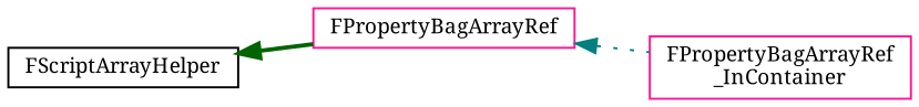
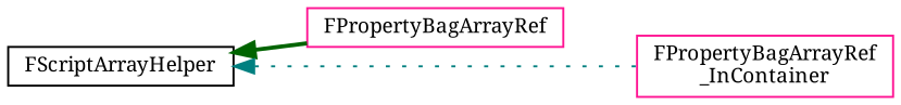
  digraph {
    fontname="Noto Serif"
    rankdir=LR
    node [color=deeppink fillcolor=white fontname="Noto Serif" fontsize=10 shape=box style=filled]
    edge [dir=back fontname="Noto Serif" fontsize=10 labelfontname=Helvetica labelfontsize=10]
    n1 [color=black height=0.2 label=FScriptArrayHelper width=0.4]
    n2 [height=0.2 label=FPropertyBagArrayRef width=0.4]
    n3 [height=0.2 label="FPropertyBagArrayRef\l_InContainer" width=0.4]
    n1 -> n2 [color=darkgreen style=bold]
-   n2 -> n3 [color=teal style=dotted]
+   n1 -> n3 [color=teal style=dotted]
  }
